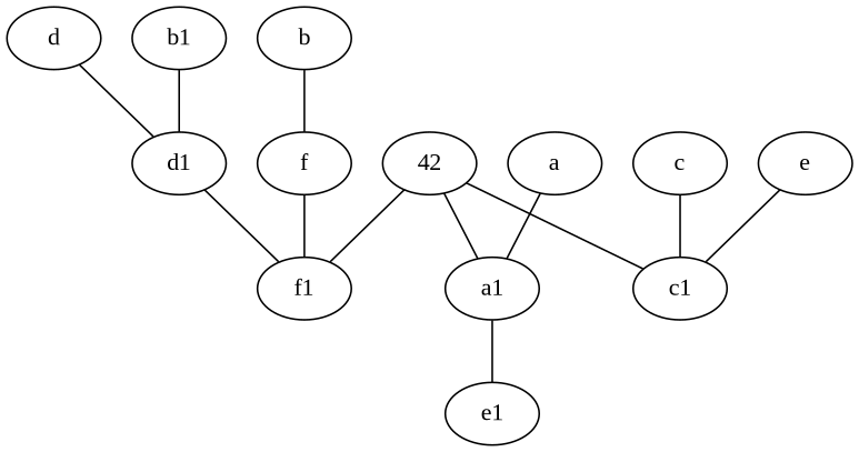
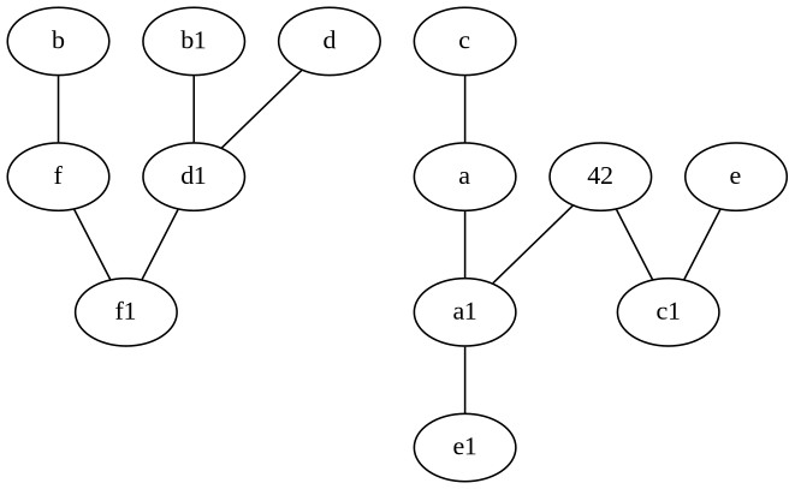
  graph {
    fontname="Liberation Serif"
    node [fontname="Liberation Serif" labelfontsize=50]
    edge [fontname="Liberation Serif"]
    d1
    f1
    42
    a1
    c1
    e1
    f
    b1
    c
    b
    a
    e
    d
    d1 -- f1
-   42 -- f1
    42 -- a1
    42 -- c1
    a1 -- e1
    f -- f1
    b1 -- d1
-   c -- c1
+   c -- a
    b -- f
    a -- a1
    e -- c1
    d -- d1
  }
